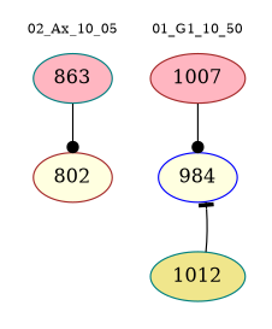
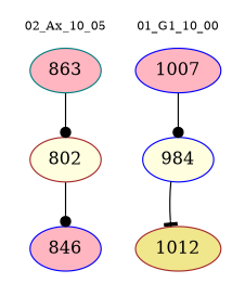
  digraph {
    node [color=teal fillcolor=lightpink style=filled]
    edge [arrowhead=dot color=black]
    n1 [label=863]
    n2 [color=brown fillcolor=lightyellow label=802]
-   n4 [color=brown label=1007]
+   n3 [color=blue label=846]
+   n4 [color=blue label=1007]
    n5 [color=blue fillcolor=lightyellow label=984]
-   n6 [fillcolor=khaki label=1012]
+   n6 [color=brown fillcolor=khaki label=1012]
    subgraph cluster_1 {
      color=white
      fontsize=10
      label="02_Ax_10_05"
      n1
      n2
+     n3
    }
    subgraph cluster_2 {
      color=white
      fontsize=10
-     label="01_G1_10_50"
+     label="01_G1_10_00"
      n4
      n5
      n6
    }
    n1 -> n2
+   n2 -> n3
    n4 -> n5
-   n6 -> n5 [arrowhead=tee]
+   n5 -> n6 [arrowhead=tee]
  }
